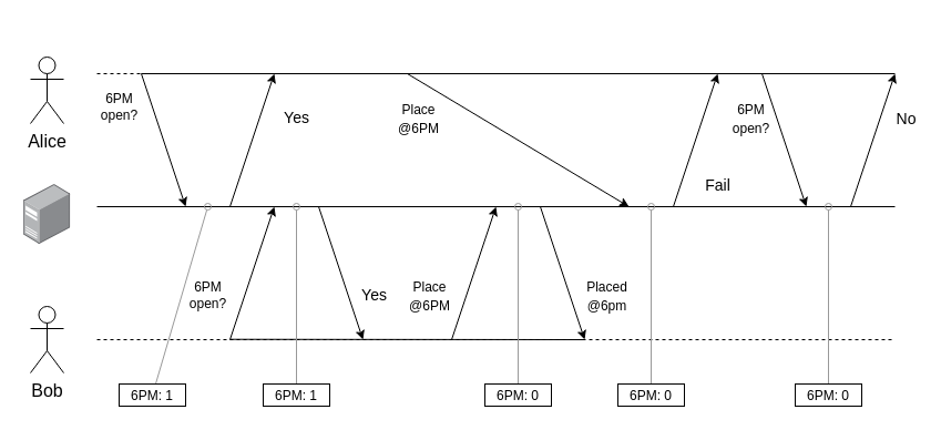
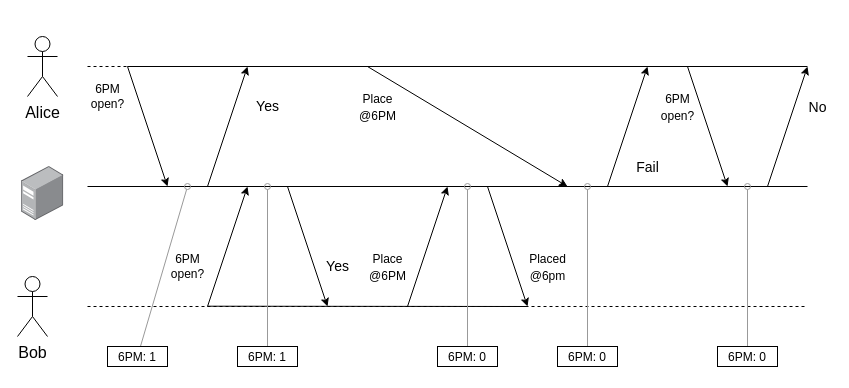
  <mxCell id="0" />
  <mxCell id="1" parent="0" />
- <mxCell id="2" value="Alice" style="shape=umlActor;verticalLabelPosition=bottom;labelBackgroundColor=#ffffff;verticalAlign=top;html=1;outlineConnect=0;fontSize=16;" vertex="1" parent="1"><mxGeometry x="27" y="51" width="30" height="60" as="geometry" /></mxCell>
- <mxCell id="3" value="Bob" style="shape=umlActor;verticalLabelPosition=bottom;labelBackgroundColor=#ffffff;verticalAlign=top;html=1;outlineConnect=0;fontSize=16;" vertex="1" parent="1"><mxGeometry x="27" y="276" width="30" height="60" as="geometry" /></mxCell>
+ <mxCell id="2" value="Alice" style="shape=umlActor;verticalLabelPosition=bottom;labelBackgroundColor=#ffffff;verticalAlign=top;html=1;outlineConnect=0;fontSize=16;" vertex="1" parent="1"><mxGeometry x="27" y="36" width="30" height="60" as="geometry" /></mxCell>
+ <mxCell id="3" value="Bob" style="shape=umlActor;verticalLabelPosition=bottom;labelBackgroundColor=#ffffff;verticalAlign=top;html=1;outlineConnect=0;fontSize=16;" vertex="1" parent="1"><mxGeometry x="17" y="276" width="30" height="60" as="geometry" /></mxCell>
  <mxCell id="4" value="" style="endArrow=none;dashed=1;html=1;" edge="1" parent="1"><mxGeometry width="50" height="50" relative="1" as="geometry"><mxPoint x="87" y="66" as="sourcePoint" /><mxPoint x="807" y="66" as="targetPoint" /></mxGeometry></mxCell>
  <mxCell id="5" value="" style="endArrow=none;html=1;" edge="1" parent="1"><mxGeometry width="50" height="50" relative="1" as="geometry"><mxPoint x="87" y="186" as="sourcePoint" /><mxPoint x="807" y="186" as="targetPoint" /></mxGeometry></mxCell>
  <mxCell id="6" value="" style="endArrow=none;dashed=1;html=1;" edge="1" parent="1"><mxGeometry width="50" height="50" relative="1" as="geometry"><mxPoint x="87" y="306" as="sourcePoint" /><mxPoint x="807" y="306" as="targetPoint" /></mxGeometry></mxCell>
  <mxCell id="7" value="&lt;font style=&quot;font-size: 12px&quot;&gt;6PM&lt;br&gt;open?&lt;br&gt;&lt;/font&gt;" style="endArrow=classic;html=1;" edge="1" parent="1"><mxGeometry x="-0.65" y="-28" width="50" height="50" relative="1" as="geometry"><mxPoint x="127" y="66" as="sourcePoint" /><mxPoint x="167" y="186" as="targetPoint" /><mxPoint as="offset" /></mxGeometry></mxCell>
  <mxCell id="8" value="&lt;font style=&quot;font-size: 14px&quot;&gt;Yes&lt;/font&gt;" style="endArrow=classic;html=1;fontSize=14;" edge="1" parent="1"><mxGeometry x="0.5" y="-32" width="50" height="50" relative="1" as="geometry"><mxPoint x="207" y="186" as="sourcePoint" /><mxPoint x="247" y="66" as="targetPoint" /><mxPoint as="offset" /></mxGeometry></mxCell>
  <mxCell id="9" value="&lt;font style=&quot;font-size: 12px&quot;&gt;6PM&lt;br&gt;&lt;font style=&quot;font-size: 12px&quot;&gt;open?&lt;/font&gt;&lt;/font&gt;" style="endArrow=classic;html=1;" edge="1" parent="1"><mxGeometry x="-0.5" y="32" width="50" height="50" relative="1" as="geometry"><mxPoint x="207" y="306" as="sourcePoint" /><mxPoint x="247" y="186" as="targetPoint" /><mxPoint as="offset" /></mxGeometry></mxCell>
  <mxCell id="10" value="Yes" style="endArrow=classic;html=1;fontSize=14;" edge="1" parent="1"><mxGeometry x="0.45" y="22" width="50" height="50" relative="1" as="geometry"><mxPoint x="287" y="186" as="sourcePoint" /><mxPoint x="327" y="306" as="targetPoint" /><mxPoint as="offset" /></mxGeometry></mxCell>
  <mxCell id="11" value="" style="endArrow=classic;html=1;fontSize=14;" edge="1" parent="1"><mxGeometry width="50" height="50" relative="1" as="geometry"><mxPoint x="367" y="66" as="sourcePoint" /><mxPoint x="567" y="186" as="targetPoint" /></mxGeometry></mxCell>
  <mxCell id="12" value="&lt;font style=&quot;font-size: 12px&quot;&gt;Place&lt;br&gt;@6PM&lt;/font&gt;" style="edgeLabel;html=1;align=center;verticalAlign=middle;resizable=0;points=[];fontSize=14;" vertex="1" connectable="0" parent="11"><mxGeometry x="-0.394" y="1" relative="1" as="geometry"><mxPoint x="-51.43" y="4" as="offset" /></mxGeometry></mxCell>
  <mxCell id="13" value="&lt;font style=&quot;font-size: 12px&quot;&gt;Place&lt;br&gt;@6PM&lt;/font&gt;" style="endArrow=classic;html=1;fontSize=14;" edge="1" parent="1"><mxGeometry x="-0.5" y="32" width="50" height="50" relative="1" as="geometry"><mxPoint x="407" y="306" as="sourcePoint" /><mxPoint x="447" y="186" as="targetPoint" /><mxPoint as="offset" /></mxGeometry></mxCell>
  <mxCell id="14" value="" style="endArrow=classic;html=1;fontSize=14;" edge="1" parent="1"><mxGeometry width="50" height="50" relative="1" as="geometry"><mxPoint x="487" y="186" as="sourcePoint" /><mxPoint x="527" y="306" as="targetPoint" /></mxGeometry></mxCell>
  <mxCell id="15" value="&lt;font style=&quot;font-size: 12px&quot;&gt;Placed&lt;br&gt;@6pm&lt;/font&gt;" style="edgeLabel;html=1;align=center;verticalAlign=middle;resizable=0;points=[];fontSize=14;" vertex="1" connectable="0" parent="14"><mxGeometry x="-0.142" y="2" relative="1" as="geometry"><mxPoint x="40.94" y="29.13" as="offset" /></mxGeometry></mxCell>
  <mxCell id="16" value="" style="endArrow=classic;html=1;fontSize=14;" edge="1" parent="1"><mxGeometry width="50" height="50" relative="1" as="geometry"><mxPoint x="607" y="186" as="sourcePoint" /><mxPoint x="647" y="66" as="targetPoint" /></mxGeometry></mxCell>
  <mxCell id="17" value="Fail" style="edgeLabel;html=1;align=center;verticalAlign=middle;resizable=0;points=[];fontSize=14;" vertex="1" connectable="0" parent="16"><mxGeometry x="-0.334" y="2" relative="1" as="geometry"><mxPoint x="28.53" y="20.75" as="offset" /></mxGeometry></mxCell>
  <mxCell id="18" value="" style="endArrow=none;html=1;fontSize=14;" edge="1" parent="1"><mxGeometry width="50" height="50" relative="1" as="geometry"><mxPoint x="127" y="66" as="sourcePoint" /><mxPoint x="807" y="66" as="targetPoint" /></mxGeometry></mxCell>
  <mxCell id="19" value="" style="endArrow=none;html=1;fontSize=14;" edge="1" parent="1"><mxGeometry width="50" height="50" relative="1" as="geometry"><mxPoint x="207" y="305.71" as="sourcePoint" /><mxPoint x="527" y="306" as="targetPoint" /></mxGeometry></mxCell>
  <mxCell id="20" style="edgeStyle=none;rounded=0;orthogonalLoop=1;jettySize=auto;html=1;endArrow=oval;endFill=0;strokeColor=#999999;fontSize=14;" edge="1" parent="1" source="21"><mxGeometry relative="1" as="geometry"><mxPoint x="187" y="186" as="targetPoint" /></mxGeometry></mxCell>
  <mxCell id="21" value="&lt;span style=&quot;font-size: 12px&quot;&gt;6PM: 1&lt;/span&gt;" style="rounded=0;whiteSpace=wrap;html=1;strokeColor=#000000;fontSize=14;" vertex="1" parent="1"><mxGeometry x="107" y="346" width="60" height="20" as="geometry" /></mxCell>
  <mxCell id="22" style="edgeStyle=none;rounded=0;orthogonalLoop=1;jettySize=auto;html=1;endArrow=oval;endFill=0;strokeColor=#999999;fontSize=14;" edge="1" parent="1" source="23"><mxGeometry relative="1" as="geometry"><mxPoint x="267" y="186" as="targetPoint" /></mxGeometry></mxCell>
  <mxCell id="23" value="&lt;span style=&quot;font-size: 12px&quot;&gt;6PM: 1&lt;/span&gt;" style="rounded=0;whiteSpace=wrap;html=1;strokeColor=#000000;fontSize=14;" vertex="1" parent="1"><mxGeometry x="237" y="346" width="60" height="20" as="geometry" /></mxCell>
  <mxCell id="24" style="edgeStyle=none;rounded=0;orthogonalLoop=1;jettySize=auto;html=1;endArrow=oval;endFill=0;strokeColor=#999999;fontSize=14;" edge="1" parent="1" source="25"><mxGeometry relative="1" as="geometry"><mxPoint x="467" y="186" as="targetPoint" /></mxGeometry></mxCell>
  <mxCell id="25" value="&lt;span style=&quot;font-size: 12px&quot;&gt;6PM: 0&lt;/span&gt;" style="rounded=0;whiteSpace=wrap;html=1;strokeColor=#000000;fontSize=14;" vertex="1" parent="1"><mxGeometry x="437" y="346" width="60" height="20" as="geometry" /></mxCell>
  <mxCell id="26" style="edgeStyle=none;rounded=0;orthogonalLoop=1;jettySize=auto;html=1;endArrow=oval;endFill=0;strokeColor=#999999;fontSize=14;" edge="1" parent="1" source="27"><mxGeometry relative="1" as="geometry"><mxPoint x="587" y="186" as="targetPoint" /></mxGeometry></mxCell>
  <mxCell id="27" value="&lt;span style=&quot;font-size: 12px&quot;&gt;6PM: 0&lt;/span&gt;" style="rounded=0;whiteSpace=wrap;html=1;strokeColor=#000000;fontSize=14;" vertex="1" parent="1"><mxGeometry x="557" y="346" width="60" height="20" as="geometry" /></mxCell>
  <mxCell id="28" value="" style="shape=image;html=1;verticalAlign=top;verticalLabelPosition=bottom;labelBackgroundColor=#ffffff;imageAspect=0;aspect=fixed;image=https://cdn1.iconfinder.com/data/icons/random-crafticons/48/misc-_smile_-128.png;strokeColor=#000000;fontSize=14;imageBackground=#ffffff;" vertex="1" parent="1"><mxGeometry x="507" y="316" width="40" height="40" as="geometry" /></mxCell>
  <mxCell id="29" value="" style="group" vertex="1" connectable="0" parent="1"><mxGeometry x="617" y="36" width="52" height="24" as="geometry" /></mxCell>
  <mxCell id="30" value="" style="shape=image;html=1;verticalAlign=top;verticalLabelPosition=bottom;labelBackgroundColor=#ffffff;imageAspect=0;aspect=fixed;image=https://cdn2.iconfinder.com/data/icons/font-awesome/1792/question-128.png;strokeColor=#000000;fontSize=14;" vertex="1" parent="29"><mxGeometry width="24" height="24" as="geometry" /></mxCell>
  <mxCell id="31" value="" style="shape=image;html=1;verticalAlign=top;verticalLabelPosition=bottom;labelBackgroundColor=#ffffff;imageAspect=0;aspect=fixed;image=https://cdn2.iconfinder.com/data/icons/font-awesome/1792/question-128.png;strokeColor=#000000;fontSize=14;" vertex="1" parent="29"><mxGeometry x="28" width="24" height="24" as="geometry" /></mxCell>
  <mxCell id="32" value="" style="shape=image;html=1;verticalAlign=top;verticalLabelPosition=bottom;labelBackgroundColor=#ffffff;imageAspect=0;aspect=fixed;image=https://cdn2.iconfinder.com/data/icons/font-awesome/1792/question-128.png;strokeColor=#000000;fontSize=14;" vertex="1" parent="29"><mxGeometry x="14" width="24" height="24" as="geometry" /></mxCell>
  <mxCell id="33" value="" style="endArrow=classic;html=1;strokeColor=#000000;fontSize=14;" edge="1" parent="1"><mxGeometry width="50" height="50" relative="1" as="geometry"><mxPoint x="687" y="66" as="sourcePoint" /><mxPoint x="727" y="186" as="targetPoint" /></mxGeometry></mxCell>
  <mxCell id="34" value="&lt;span style=&quot;font-size: 12px&quot;&gt;6PM&lt;/span&gt;&lt;br style=&quot;font-size: 12px&quot;&gt;&lt;span style=&quot;font-size: 12px&quot;&gt;open?&lt;/span&gt;" style="edgeLabel;html=1;align=center;verticalAlign=middle;resizable=0;points=[];fontSize=14;" vertex="1" connectable="0" parent="33"><mxGeometry x="-0.171" relative="1" as="geometry"><mxPoint x="-26.56" y="-9.69" as="offset" /></mxGeometry></mxCell>
  <mxCell id="35" value="" style="endArrow=classic;html=1;strokeColor=#000000;fontSize=14;" edge="1" parent="1"><mxGeometry width="50" height="50" relative="1" as="geometry"><mxPoint x="767" y="186" as="sourcePoint" /><mxPoint x="807" y="66" as="targetPoint" /></mxGeometry></mxCell>
  <mxCell id="36" value="No" style="edgeLabel;html=1;align=center;verticalAlign=middle;resizable=0;points=[];fontSize=14;" vertex="1" connectable="0" parent="35"><mxGeometry x="0.225" y="1" relative="1" as="geometry"><mxPoint x="26.4" y="-6.05" as="offset" /></mxGeometry></mxCell>
  <mxCell id="37" style="edgeStyle=none;rounded=0;orthogonalLoop=1;jettySize=auto;html=1;endArrow=oval;endFill=0;strokeColor=#999999;fontSize=14;" edge="1" parent="1"><mxGeometry relative="1" as="geometry"><mxPoint x="747" y="186" as="targetPoint" /><mxPoint x="747" y="346" as="sourcePoint" /></mxGeometry></mxCell>
  <mxCell id="38" value="&lt;span style=&quot;font-size: 12px&quot;&gt;6PM: 0&lt;/span&gt;" style="rounded=0;whiteSpace=wrap;html=1;strokeColor=#000000;fontSize=14;" vertex="1" parent="1"><mxGeometry x="717" y="346" width="60" height="20" as="geometry" /></mxCell>
  <mxCell id="39" value="" style="shape=image;html=1;verticalAlign=top;verticalLabelPosition=bottom;labelBackgroundColor=#ffffff;imageAspect=0;aspect=fixed;image=https://cdn1.iconfinder.com/data/icons/free-98-icons/32/sad-128.png;strokeColor=#000000;fontSize=14;" vertex="1" parent="1"><mxGeometry x="787" y="20" width="40" height="40" as="geometry" /></mxCell>
  <mxCell id="40" value="" style="points=[];aspect=fixed;html=1;align=center;shadow=0;dashed=0;image;image=img/lib/allied_telesis/computer_and_terminals/Server_Desktop.svg;strokeColor=#000000;fontSize=14;" vertex="1" parent="1"><mxGeometry x="20.7" y="166" width="42.6" height="54" as="geometry" /></mxCell>
